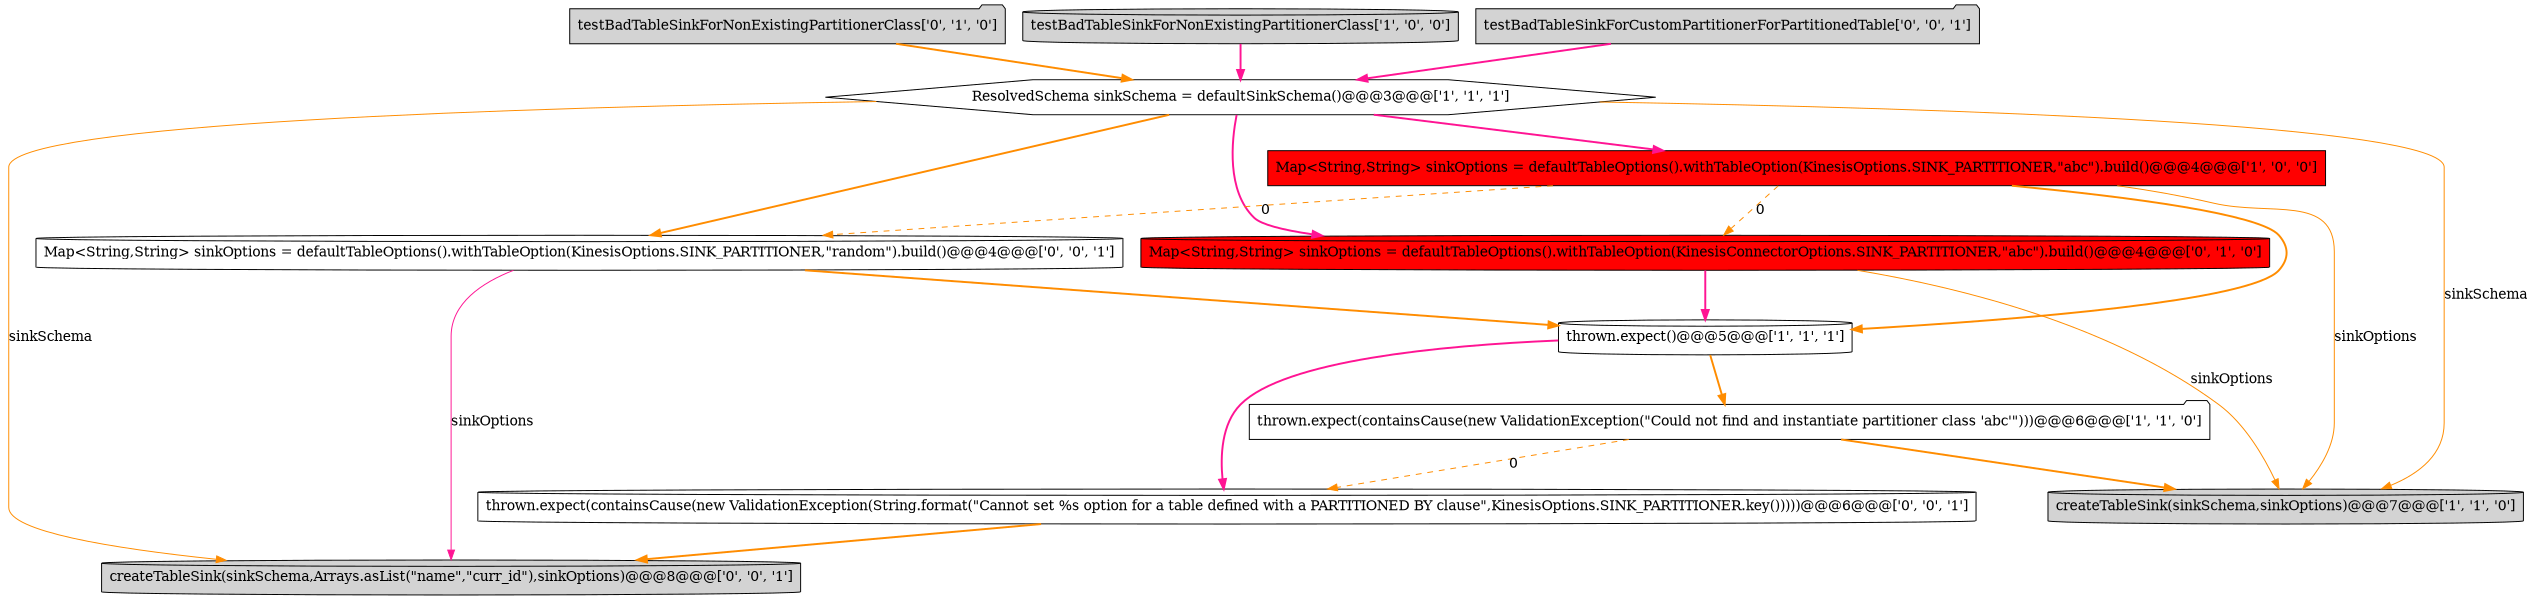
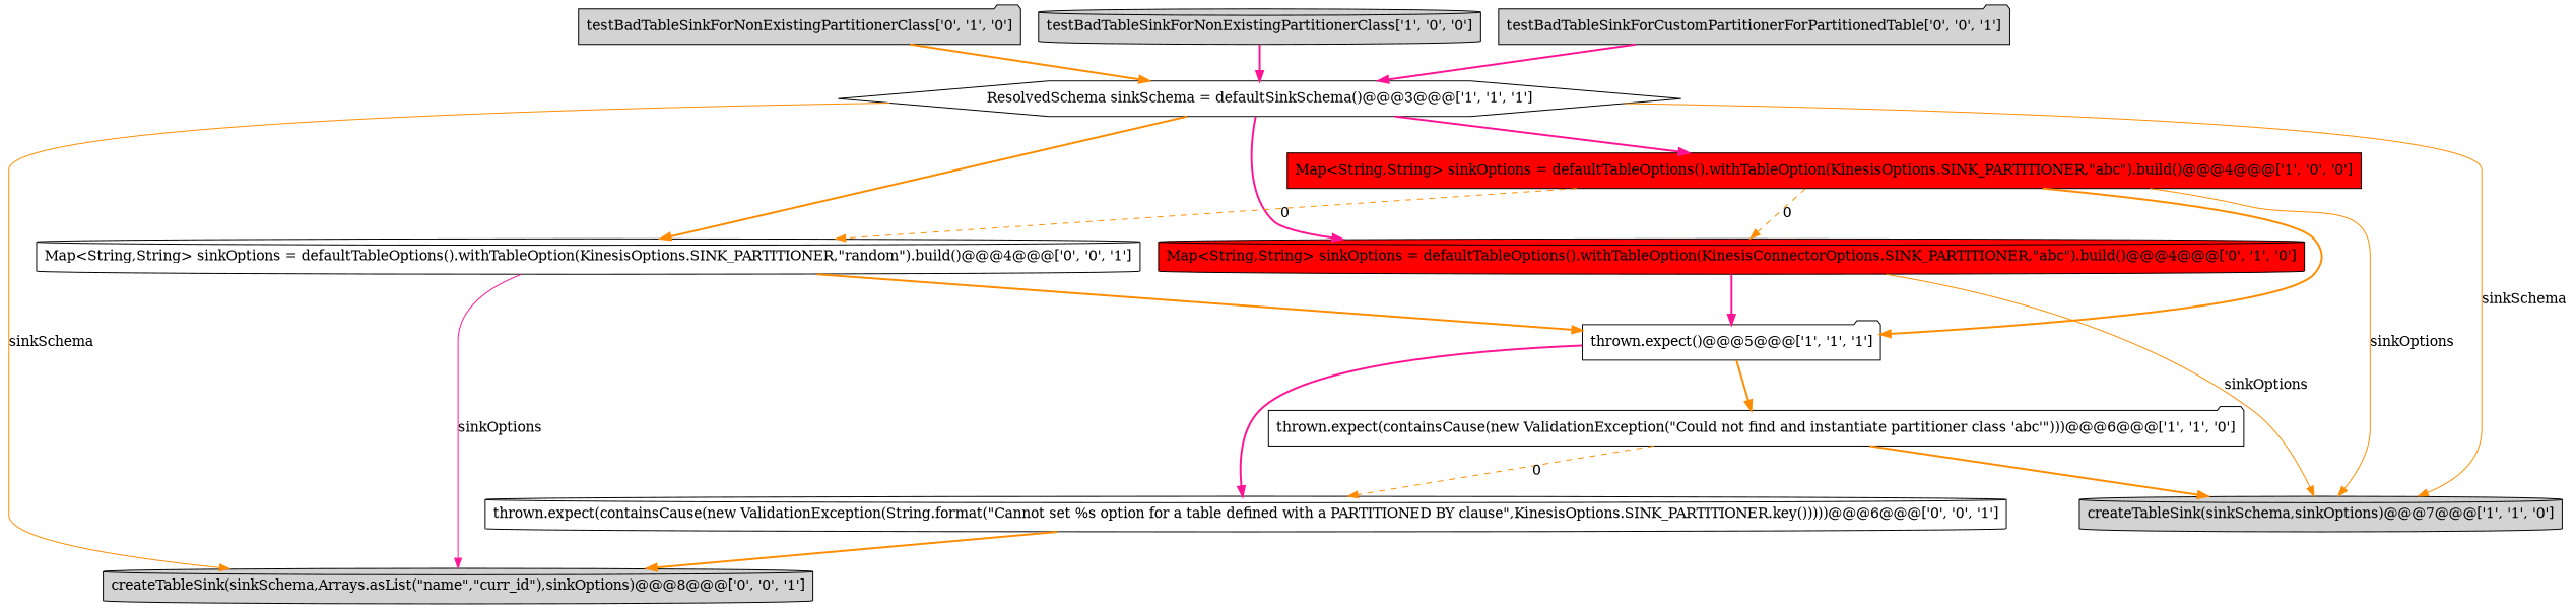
  digraph {
    node [fillcolor=white shape=cylinder style=filled]
    edge [style=bold color=darkorange]
    n1 [label="ResolvedSchema sinkSchema = defaultSinkSchema()@@@3@@@['1', '1', '1']" shape=hexagon]
    n2 [fillcolor=lightgray label="createTableSink(sinkSchema,sinkOptions)@@@7@@@['1', '1', '0']"]
    n3 [label="Map<String,String> sinkOptions = defaultTableOptions().withTableOption(KinesisOptions.SINK_PARTITIONER,\"random\").build()@@@4@@@['0', '0', '1']"]
    n4 [fillcolor=lightgray label="createTableSink(sinkSchema,Arrays.asList(\"name\",\"curr_id\"),sinkOptions)@@@8@@@['0', '0', '1']"]
    n5 [fillcolor=red label="Map<String,String> sinkOptions = defaultTableOptions().withTableOption(KinesisConnectorOptions.SINK_PARTITIONER,\"abc\").build()@@@4@@@['0', '1', '0']"]
    n6 [fillcolor=red label="Map<String,String> sinkOptions = defaultTableOptions().withTableOption(KinesisOptions.SINK_PARTITIONER,\"abc\").build()@@@4@@@['1', '0', '0']" shape=box]
-   n7 [label="thrown.expect()@@@5@@@['1', '1', '1']"]
+   n7 [label="thrown.expect()@@@5@@@['1', '1', '1']" shape=folder]
    n8 [label="thrown.expect(containsCause(new ValidationException(\"Could not find and instantiate partitioner class 'abc'\")))@@@6@@@['1', '1', '0']" shape=folder]
    n9 [label="thrown.expect(containsCause(new ValidationException(String.format(\"Cannot set %s option for a table defined with a PARTITIONED BY clause\",KinesisOptions.SINK_PARTITIONER.key()))))@@@6@@@['0', '0', '1']"]
    n10 [fillcolor=lightgray label="testBadTableSinkForNonExistingPartitionerClass['0', '1', '0']" shape=folder]
    n11 [fillcolor=lightgray label="testBadTableSinkForNonExistingPartitionerClass['1', '0', '0']"]
    n12 [fillcolor=lightgray label="testBadTableSinkForCustomPartitionerForPartitionedTable['0', '0', '1']" shape=folder]
    n1 -> n2 [label=sinkSchema style=solid]
    n1 -> n3
    n1 -> n4 [label=sinkSchema style=solid]
    n1 -> n5 [color=deeppink]
    n1 -> n6 [color=deeppink]
    n3 -> n4 [label=sinkOptions style=solid color=deeppink]
    n3 -> n7
    n5 -> n2 [label=sinkOptions style=solid]
    n5 -> n7 [color=deeppink]
    n6 -> n2 [label=sinkOptions style=solid]
    n6 -> n3 [label=0 style=dashed]
    n6 -> n5 [label=0 style=dashed]
    n6 -> n7
    n7 -> n8
    n7 -> n9 [color=deeppink]
    n8 -> n2
    n8 -> n9 [label=0 style=dashed]
    n9 -> n4
    n10 -> n1
    n11 -> n1 [color=deeppink]
    n12 -> n1 [color=deeppink]
  }
